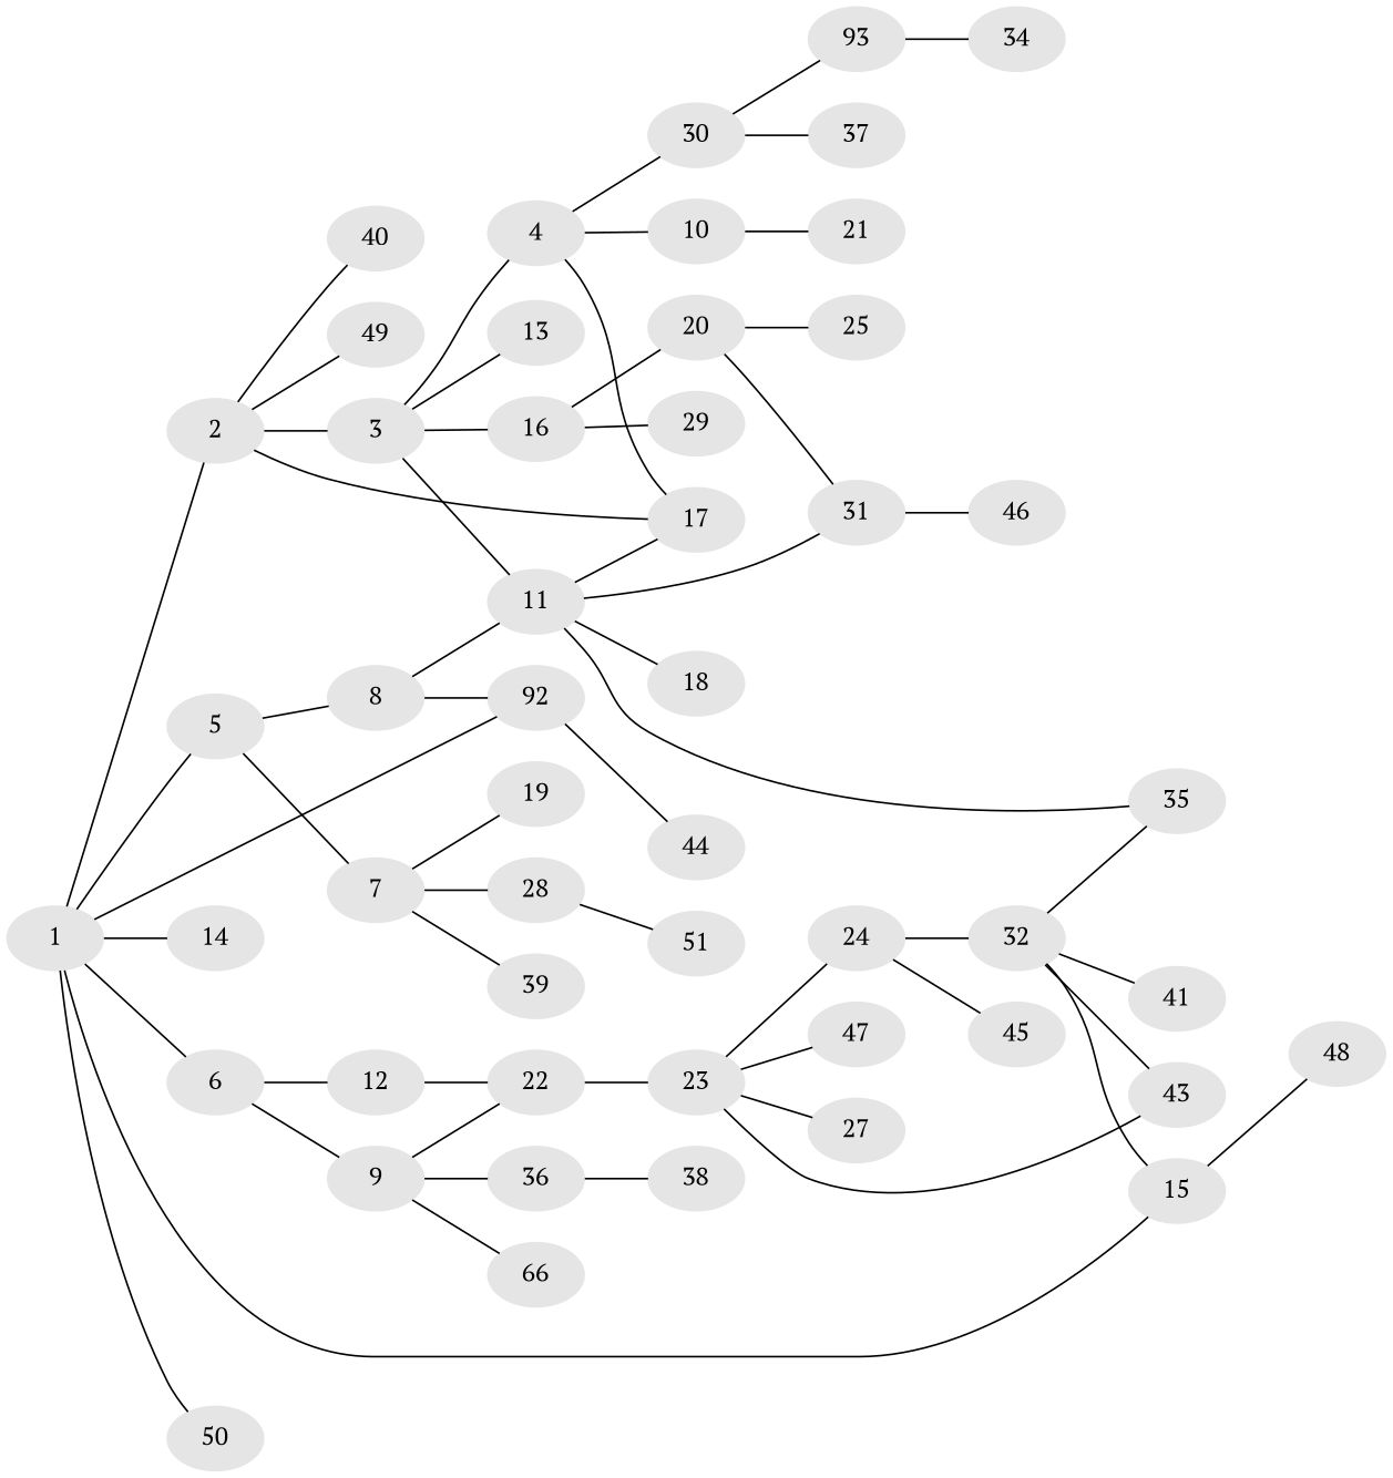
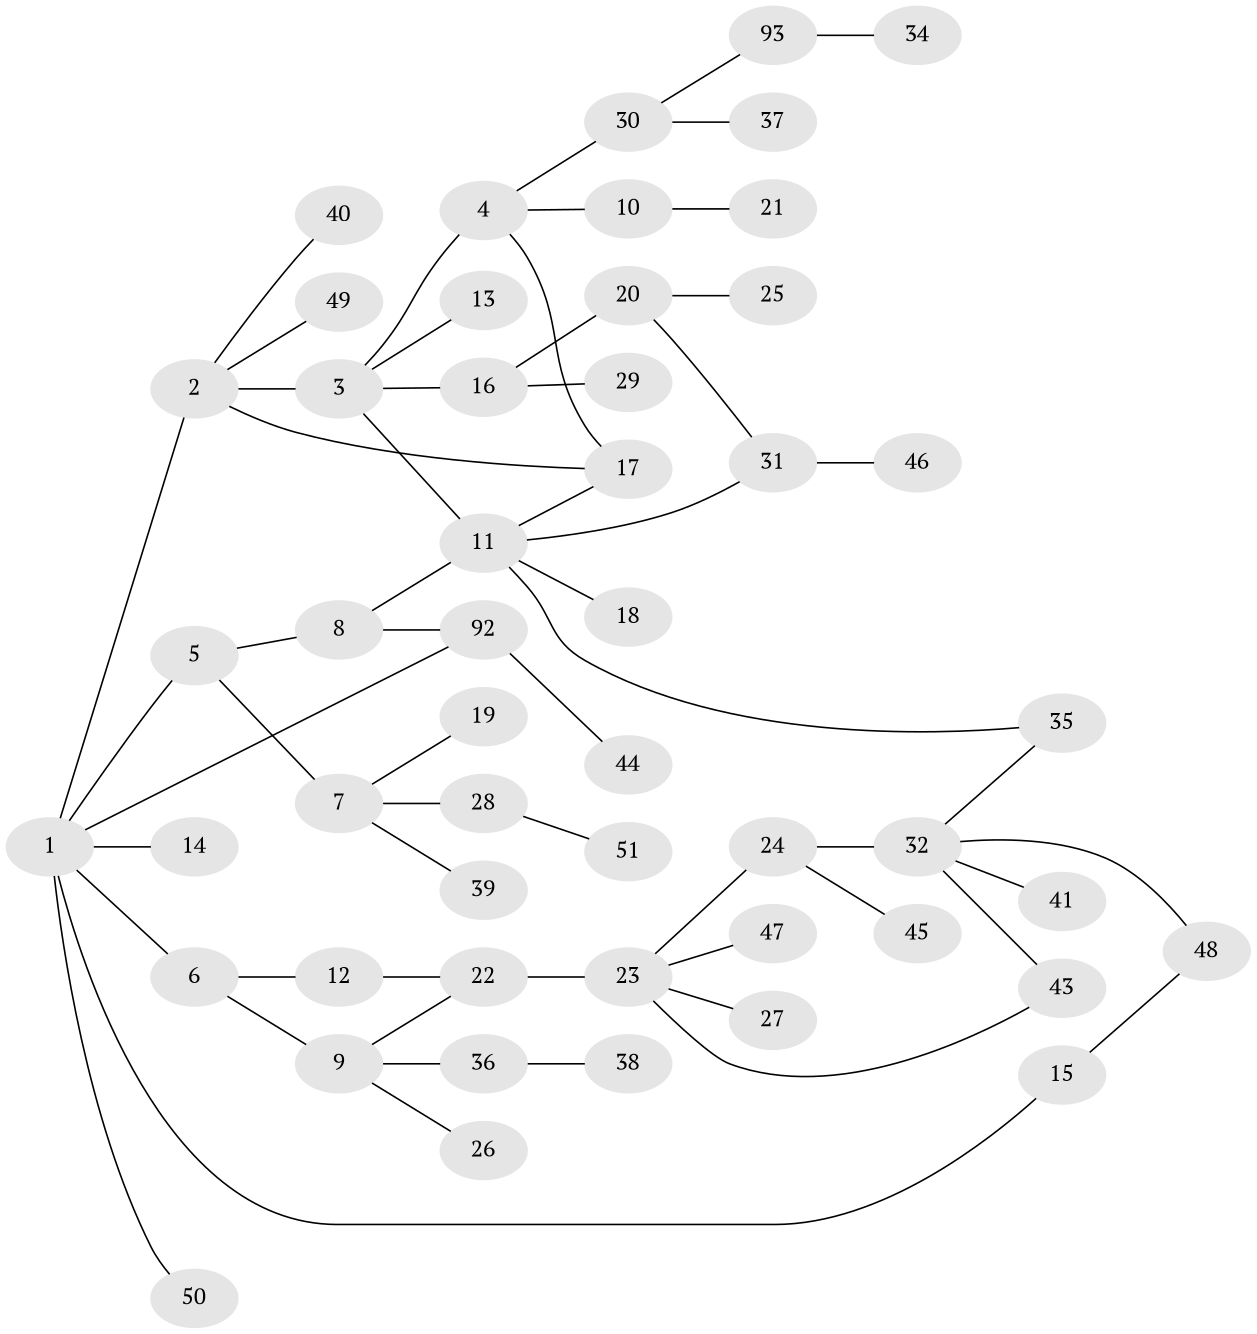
  graph {
    fontname="PT Serif"
    rankdir=LR
    node [color=gray90 fontname="PT Serif" style=filled]
    edge [fontname="PT Serif"]
    1
    2
    5
    6
    14
    15
    n7 [label=92]
    50
    3
    17
    40
    49
    7
    8
    9
    12
    48
    44
    4
    11
    13
    16
    10
    30
    18
    31
    35
    20
    29
    21
    n31 [label=93]
    37
    19
    28
    39
    22
-   26 [label=66]
+   26
    36
    51
    23
    38
    46
    25
    24
    27
    43
    47
    32
    45
    41
    34
    1 -- 2
    1 -- 5
    1 -- 6
    1 -- 14
    1 -- 15
    1 -- n7
    1 -- 50
    2 -- 3
    2 -- 17
    2 -- 40
    2 -- 49
    5 -- 7
    5 -- 8
    6 -- 9
    6 -- 12
    15 -- 48
    n7 -- 44
    3 -- 4
    3 -- 11
    3 -- 13
    3 -- 16
    7 -- 19
    7 -- 28
    7 -- 39
    8 -- n7
    8 -- 11
    9 -- 22
    9 -- 26
    9 -- 36
    12 -- 22
    4 -- 17
    4 -- 10
    4 -- 30
    11 -- 17
    11 -- 18
    11 -- 31
    11 -- 35
    16 -- 20
    16 -- 29
    10 -- 21
    30 -- n31
    30 -- 37
    31 -- 46
    20 -- 31
    20 -- 25
    n31 -- 34
    28 -- 51
    22 -- 23
    36 -- 38
    23 -- 24
    23 -- 27
    23 -- 43
    23 -- 47
    24 -- 32
    24 -- 45
-   32 -- 15
+   32 -- 48
    32 -- 35
    32 -- 43
    32 -- 41
  }
